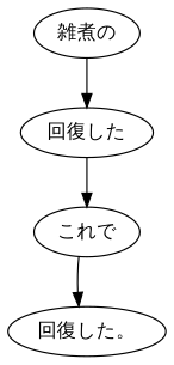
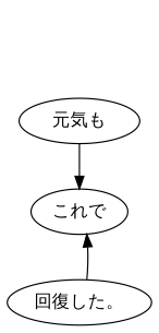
  digraph {
    fontname="Courier Prime"
    node [fontname="Courier Prime"]
    edge [fontname="Courier Prime"]
    n1 [label="これで"]
    n2 [label="回復した。"]
-   n3 [label="雑煮の"]
-   n4 [label="回復した"]
-   n1 -> n2
-   n3 -> n4
+   n4 [label="元気も"]
+   n2 -> n1
    n4 -> n1
  }
